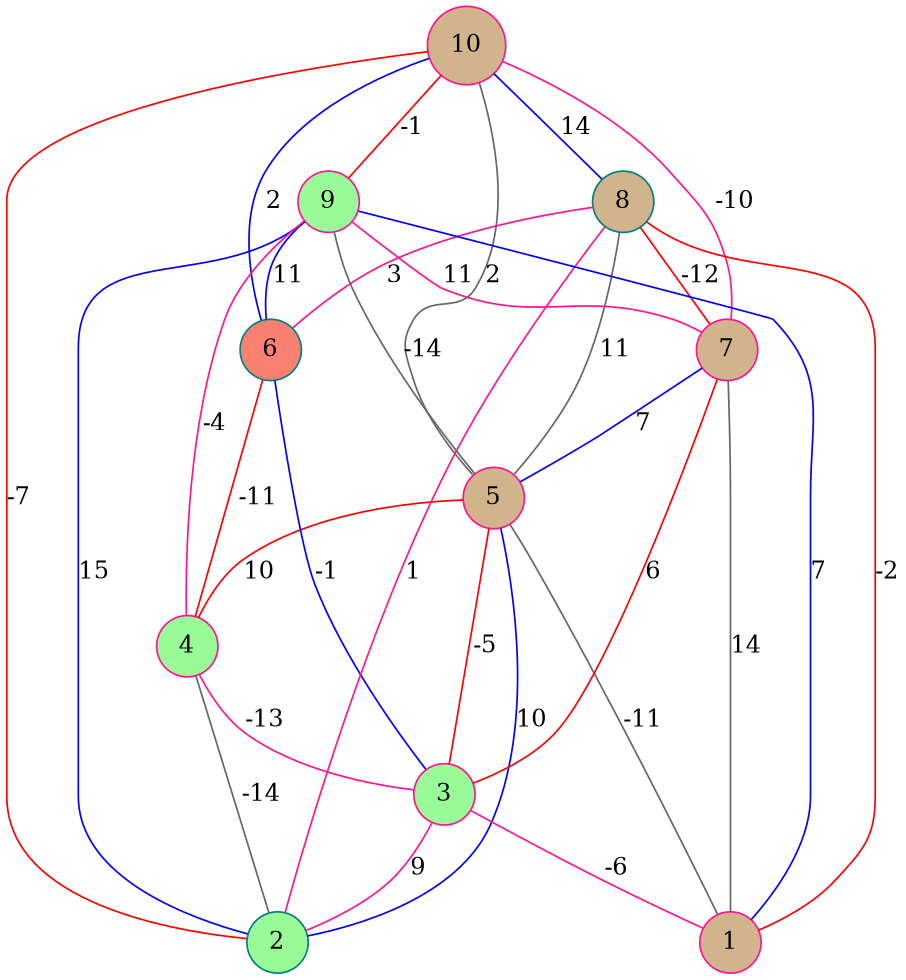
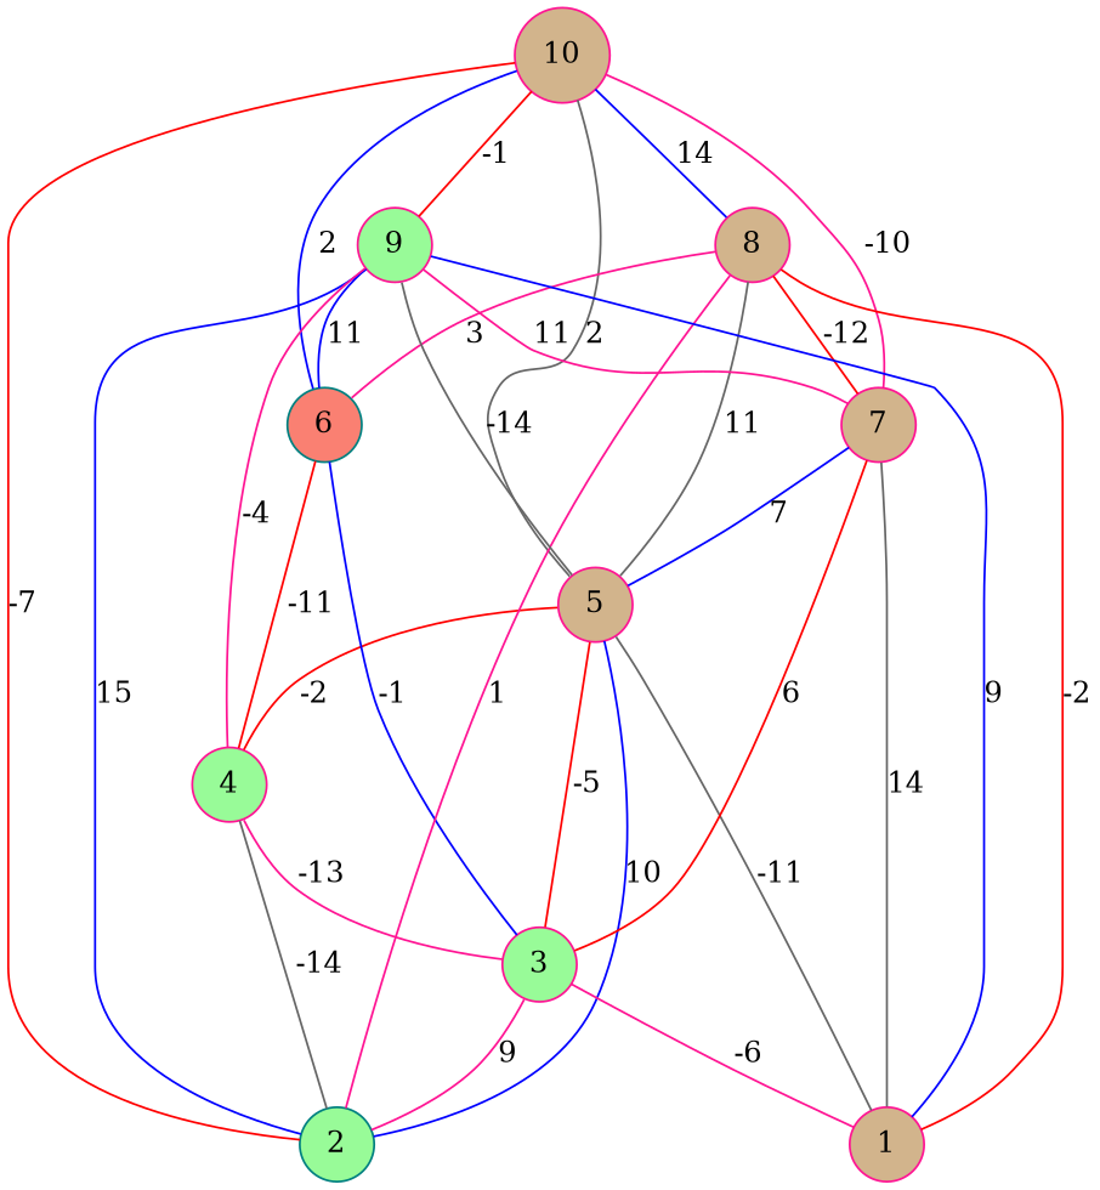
  graph {
    fontname="Helvetica,Arial,sans-serif"
    node [color=deeppink fillcolor=tan shape=circle style=filled]
    edge [color=blue]
    10
    5
    6 [color=teal fillcolor=salmon]
    7
-   8 [color=teal]
+   8
    9 [fillcolor=palegreen]
    2 [color=teal fillcolor=palegreen]
    1
    4 [fillcolor=palegreen]
    3 [fillcolor=palegreen]
    10 -- 5 [color=gray40 label=2]
    10 -- 6 [label=2]
    10 -- 7 [color=deeppink label=-10]
    10 -- 8 [label=14]
    10 -- 9 [color=red label=-1]
    10 -- 2 [color=red label=-7]
    5 -- 2 [label=10]
    5 -- 1 [color=gray40 label=-11]
-   5 -- 4 [color=red label=10]
+   5 -- 4 [color=red label=-2]
    5 -- 3 [color=red label=-5]
    6 -- 4 [color=red label=-11]
    6 -- 3 [label=-1]
    7 -- 5 [label=7]
    7 -- 1 [color=gray40 label=14]
    7 -- 3 [color=red label=6]
    8 -- 5 [color=gray40 label=11]
    8 -- 6 [color=deeppink label=3]
    8 -- 7 [color=red label=-12]
    8 -- 2 [color=deeppink label=1]
    8 -- 1 [color=red label=-2]
    9 -- 5 [color=gray40 label=-14]
    9 -- 6 [label=11]
    9 -- 7 [color=deeppink label=11]
    9 -- 2 [label=15]
-   9 -- 1 [label=7]
+   9 -- 1 [label=9]
    9 -- 4 [color=deeppink label=-4]
    4 -- 2 [color=gray40 label=-14]
    4 -- 3 [color=deeppink label=-13]
    3 -- 2 [color=deeppink label=9]
    3 -- 1 [color=deeppink label=-6]
  }
